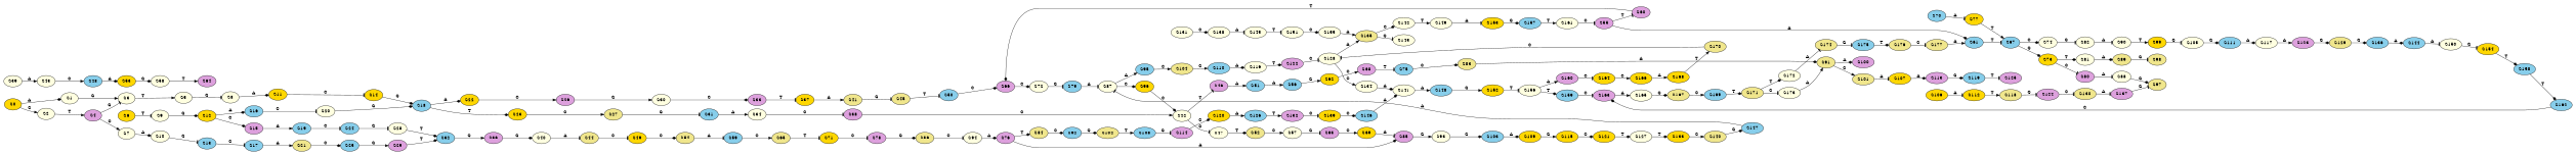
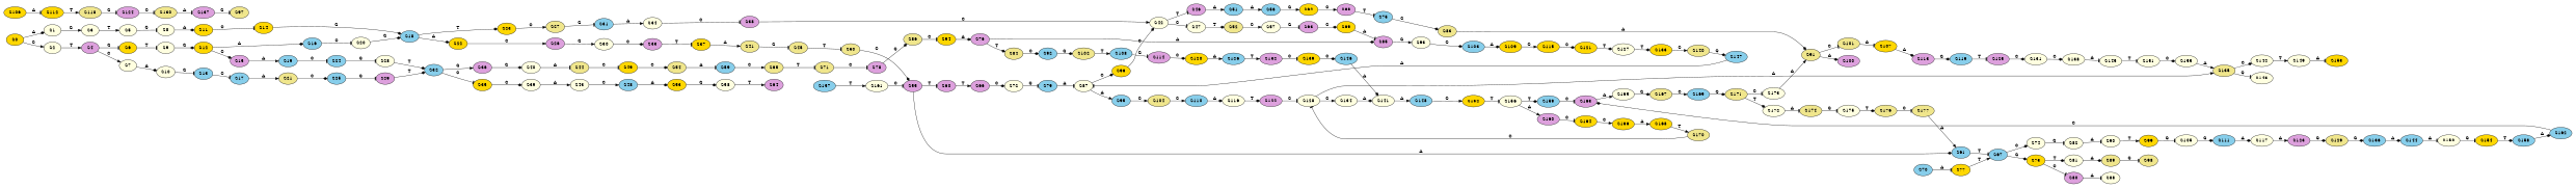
  strict digraph {
    rankdir=LR
    node [fillcolor=lightyellow style=filled]
    edge [arrowhead=diamond]
    S0 [fillcolor=gold]
    S1
    S2
    S3
    S4 [fillcolor=plum]
    S5
    S6 [fillcolor=gold]
    S7
    S8
    S9
    S10
    S11 [fillcolor=gold]
    S12 [fillcolor=gold]
    S13 [fillcolor=skyblue]
    S14 [fillcolor=gold]
    S15 [fillcolor=plum]
    S16 [fillcolor=skyblue]
    S17 [fillcolor=skyblue]
    S18 [fillcolor=skyblue]
    S19 [fillcolor=skyblue]
    S20
    S21 [fillcolor=khaki]
    S22 [fillcolor=gold]
    S23 [fillcolor=gold]
    S24 [fillcolor=skyblue]
    S25 [fillcolor=skyblue]
    S26 [fillcolor=plum]
    S27 [fillcolor=khaki]
    S28
    S29 [fillcolor=plum]
    S30
    S31 [fillcolor=skyblue]
    S32 [fillcolor=skyblue]
    S33 [fillcolor=plum]
    S34
+   S35 [fillcolor=gold]
    S36 [fillcolor=plum]
    S37 [fillcolor=gold]
    S38 [fillcolor=plum]
    S39
    S40
    S41 [fillcolor=khaki]
    S42
    S43
    S44 [fillcolor=khaki]
    S45 [fillcolor=khaki]
    S46 [fillcolor=plum]
    S47
    S48 [fillcolor=skyblue]
    S49 [fillcolor=gold]
-   S50 [fillcolor=skyblue]
+   S50 [fillcolor=khaki]
    S51 [fillcolor=skyblue]
    S52 [fillcolor=khaki]
    S53 [fillcolor=gold]
    S54 [fillcolor=khaki]
    S55 [fillcolor=plum]
    S56 [fillcolor=skyblue]
    S57
    S58
    S59 [fillcolor=skyblue]
    S60 [fillcolor=plum]
    S61 [fillcolor=skyblue]
    S62 [fillcolor=gold]
    S63 [fillcolor=plum]
    S64 [fillcolor=plum]
    S65 [fillcolor=khaki]
    S66 [fillcolor=plum]
    S67 [fillcolor=skyblue]
    S68 [fillcolor=plum]
    S69 [fillcolor=gold]
-   S71 [fillcolor=gold]
+   S71 [fillcolor=khaki]
    S72
    S73 [fillcolor=gold]
    S74
    S75 [fillcolor=skyblue]
    S85 [fillcolor=plum]
    S70 [fillcolor=skyblue]
    S77 [fillcolor=gold]
    S78 [fillcolor=plum]
    S79 [fillcolor=skyblue]
    S80 [fillcolor=plum]
    S81
    S82
    S83 [fillcolor=khaki]
    S76 [fillcolor=plum]
    S84 [fillcolor=khaki]
    S86 [fillcolor=khaki]
    S87
    S88
    S89 [fillcolor=khaki]
    S90
    S91 [fillcolor=khaki]
    S92 [fillcolor=skyblue]
    S93
-   S94
+   S94 [fillcolor=gold]
    S95 [fillcolor=skyblue]
    S96 [fillcolor=gold]
    S97 [fillcolor=khaki]
    S98 [fillcolor=khaki]
    S99 [fillcolor=gold]
    S100 [fillcolor=plum]
    S101 [fillcolor=khaki]
    S102 [fillcolor=khaki]
    S103 [fillcolor=skyblue]
    S104 [fillcolor=khaki]
    S105
    S107 [fillcolor=gold]
    S108 [fillcolor=skyblue]
    S109 [fillcolor=gold]
    S110 [fillcolor=skyblue]
    S111 [fillcolor=skyblue]
    S106 [fillcolor=gold]
    S112 [fillcolor=gold]
    S113 [fillcolor=plum]
    S114 [fillcolor=plum]
    S115 [fillcolor=gold]
    S116
    S117
    S118 [fillcolor=khaki]
    S119 [fillcolor=skyblue]
    S120 [fillcolor=gold]
    S121 [fillcolor=gold]
    S122 [fillcolor=plum]
    S123 [fillcolor=plum]
    S124 [fillcolor=plum]
    S125 [fillcolor=plum]
    S126 [fillcolor=skyblue]
    S127
    S128
    S129 [fillcolor=khaki]
    S130 [fillcolor=khaki]
    S131
    S132 [fillcolor=plum]
    S133 [fillcolor=gold]
    S134
    S135 [fillcolor=khaki]
    S136 [fillcolor=skyblue]
    S137 [fillcolor=plum]
    S138
    S139 [fillcolor=gold]
    S140 [fillcolor=khaki]
    S141
    S142
    S143
    S144 [fillcolor=skyblue]
    S145
    S146 [fillcolor=skyblue]
    S147 [fillcolor=skyblue]
    S148 [fillcolor=skyblue]
    S149
    S150
    S151
    S152 [fillcolor=gold]
    S153 [fillcolor=gold]
    S154 [fillcolor=gold]
    S155
    S156
    S157 [fillcolor=skyblue]
    S158 [fillcolor=skyblue]
    S159 [fillcolor=skyblue]
    S160 [fillcolor=plum]
    S161
    S162 [fillcolor=skyblue]
    S163 [fillcolor=plum]
    S164 [fillcolor=gold]
    S165
    S166 [fillcolor=gold]
    S167 [fillcolor=khaki]
    S168 [fillcolor=gold]
    S169 [fillcolor=skyblue]
    S170 [fillcolor=khaki]
    S171 [fillcolor=khaki]
    S172
    S173
    S174 [fillcolor=khaki]
-   S175 [fillcolor=skyblue]
+   S175
    S176 [fillcolor=khaki]
    S177 [fillcolor=khaki]
    S0 -> S1 [label=A]
    S0 -> S2 [arrowhead=normal label=C]
    S1 -> S3 [arrowhead=normal label=G]
    S2 -> S4 [arrowhead=normal label=T]
    S3 -> S5 [arrowhead=normal label=T]
-   S4 -> S3 [arrowhead=tee label=G]
+   S4 -> S6 [arrowhead=tee label=G]
    S4 -> S7 [arrowhead=normal label=C]
    S5 -> S8 [arrowhead=tee label=G]
    S6 -> S9 [arrowhead=tee label=T]
    S7 -> S10 [label=A]
    S8 -> S11 [label=A]
    S9 -> S12 [label=G]
    S10 -> S13 [arrowhead=tee label=G]
    S11 -> S14 [arrowhead=tee label=C]
    S12 -> S15 [label=C]
    S12 -> S16 [label=A]
    S13 -> S17 [arrowhead=tee label=C]
    S14 -> S18 [label=G]
    S15 -> S19 [arrowhead=normal label=A]
    S16 -> S20 [arrowhead=tee label=C]
    S17 -> S21 [arrowhead=normal label=A]
    S18 -> S22 [label=A]
    S18 -> S23 [label=T]
    S19 -> S24 [arrowhead=tee label=C]
    S20 -> S18 [label=G]
    S21 -> S25 [label=C]
    S22 -> S26 [arrowhead=normal label=C]
    S23 -> S27 [arrowhead=normal label=C]
    S24 -> S28 [arrowhead=tee label=G]
-   S25 -> S29 [arrowhead=normal label=G]
+   S25 -> S29 [arrowhead=tee label=G]
    S26 -> S30 [arrowhead=normal label=G]
    S27 -> S31 [arrowhead=tee label=G]
    S28 -> S32 [label=T]
    S29 -> S32 [label=T]
    S30 -> S33 [label=C]
    S31 -> S34 [arrowhead=normal label=A]
+   S32 -> S35 [arrowhead=tee label=C]
    S32 -> S36 [arrowhead=normal label=G]
    S33 -> S37 [arrowhead=tee label=T]
    S34 -> S38 [arrowhead=tee label=C]
+   S35 -> S39 [label=C]
    S36 -> S40 [label=G]
    S37 -> S41 [arrowhead=normal label=A]
    S38 -> S42 [arrowhead=normal label=C]
    S39 -> S43 [arrowhead=normal label=A]
    S40 -> S44 [arrowhead=tee label=A]
    S41 -> S45 [arrowhead=tee label=G]
    S42 -> S46 [arrowhead=tee label=T]
    S42 -> S47 [arrowhead=tee label=C]
    S43 -> S48 [arrowhead=normal label=C]
    S44 -> S49 [arrowhead=tee label=C]
    S45 -> S50 [arrowhead=tee label=T]
    S46 -> S51 [arrowhead=normal label=A]
    S47 -> S52 [label=T]
    S48 -> S53 [label=A]
    S49 -> S54 [label=C]
-   S50 -> S66 [label=C]
+   S50 -> S55 [label=C]
    S51 -> S56 [arrowhead=normal label=A]
    S52 -> S57 [arrowhead=normal label=C]
    S53 -> S58 [label=G]
    S54 -> S59 [arrowhead=tee label=A]
    S55 -> S60 [arrowhead=tee label=T]
    S55 -> S61 [label=A]
    S56 -> S62 [arrowhead=normal label=G]
    S57 -> S63 [arrowhead=tee label=G]
    S58 -> S64 [arrowhead=normal label=T]
    S59 -> S65 [arrowhead=normal label=C]
-   S60 -> S66 [label=T]
+   S60 -> S66 [arrowhead=normal label=T]
    S61 -> S67 [arrowhead=tee label=T]
    S62 -> S68 [arrowhead=normal label=C]
-   S63 -> S69 [arrowhead=normal label=C]
+   S63 -> S69 [label=C]
    S65 -> S71 [arrowhead=tee label=T]
    S66 -> S72 [label=C]
    S67 -> S73 [label=G]
    S67 -> S74 [label=C]
    S68 -> S75 [arrowhead=tee label=T]
    S69 -> S85 [arrowhead=tee label=A]
    S71 -> S78 [arrowhead=tee label=C]
    S72 -> S79 [arrowhead=tee label=G]
    S73 -> S80 [arrowhead=tee label=C]
    S73 -> S81 [label=T]
    S74 -> S82 [arrowhead=tee label=G]
    S75 -> S83 [label=C]
    S85 -> S93 [arrowhead=normal label=G]
    S70 -> S77 [arrowhead=tee label=A]
    S77 -> S67 [arrowhead=normal label=T]
    S78 -> S86 [label=G]
    S79 -> S87 [arrowhead=tee label=A]
    S80 -> S88 [arrowhead=tee label=A]
    S81 -> S89 [label=A]
    S82 -> S90 [arrowhead=tee label=A]
    S83 -> S91 [label=A]
    S76 -> S85 [label=A]
    S76 -> S84 [label=T]
    S84 -> S92 [label=C]
    S86 -> S94 [arrowhead=tee label=C]
    S87 -> S95 [arrowhead=normal label=A]
    S87 -> S96 [label=C]
-   S88 -> S97 [label=G]
    S89 -> S98 [arrowhead=tee label=G]
    S90 -> S99 [arrowhead=normal label=T]
    S91 -> S100 [label=A]
-   S91 -> S101 [arrowhead=normal label=C]
+   S91 -> S101 [arrowhead=tee label=C]
    S92 -> S102 [label=G]
    S93 -> S103 [label=G]
    S94 -> S76 [label=A]
    S95 -> S104 [arrowhead=normal label=C]
    S96 -> S42 [label=C]
    S99 -> S105 [arrowhead=tee label=G]
    S101 -> S107 [arrowhead=tee label=A]
    S102 -> S108 [arrowhead=normal label=T]
    S103 -> S109 [label=A]
    S104 -> S110 [arrowhead=normal label=C]
    S105 -> S111 [label=G]
    S107 -> S113 [label=A]
    S108 -> S114 [arrowhead=tee label=G]
    S109 -> S115 [arrowhead=normal label=G]
    S110 -> S116 [label=A]
    S111 -> S117 [label=A]
    S106 -> S112 [arrowhead=tee label=A]
    S112 -> S118 [arrowhead=normal label=T]
    S113 -> S119 [label=G]
    S114 -> S120 [label=C]
    S115 -> S121 [label=C]
    S116 -> S122 [label=T]
    S117 -> S123 [arrowhead=normal label=A]
    S118 -> S124 [arrowhead=tee label=G]
    S119 -> S125 [arrowhead=tee label=T]
    S120 -> S126 [arrowhead=normal label=A]
    S121 -> S127 [label=T]
    S122 -> S128 [arrowhead=tee label=C]
    S123 -> S129 [label=G]
    S124 -> S130 [arrowhead=tee label=C]
+   S125 -> S131 [label=C]
    S126 -> S132 [arrowhead=normal label=T]
    S127 -> S133 [label=T]
    S128 -> S134 [arrowhead=normal label=C]
    S128 -> S135 [arrowhead=normal label=A]
    S129 -> S136 [label=G]
    S130 -> S137 [arrowhead=tee label=A]
    S131 -> S138 [label=C]
    S132 -> S139 [arrowhead=tee label=C]
    S133 -> S140 [arrowhead=normal label=C]
    S134 -> S141 [label=A]
    S135 -> S142 [label=C]
    S135 -> S143 [arrowhead=tee label=G]
    S136 -> S144 [label=A]
    S137 -> S97 [arrowhead=tee label=G]
    S138 -> S145 [arrowhead=tee label=A]
    S139 -> S146 [label=C]
    S140 -> S147 [label=G]
    S141 -> S148 [arrowhead=normal label=A]
    S142 -> S149 [arrowhead=normal label=T]
    S144 -> S150 [arrowhead=tee label=A]
    S145 -> S151 [arrowhead=tee label=T]
    S146 -> S141 [label=A]
    S147 -> S87 [arrowhead=tee label=A]
    S148 -> S152 [arrowhead=normal label=G]
    S149 -> S153 [arrowhead=tee label=A]
    S150 -> S154 [arrowhead=tee label=G]
    S151 -> S155 [label=C]
    S152 -> S156 [arrowhead=tee label=T]
-   S153 -> S157 [label=G]
    S154 -> S158 [label=T]
    S155 -> S135 [arrowhead=normal label=A]
    S156 -> S159 [label=T]
    S156 -> S160 [arrowhead=normal label=A]
    S157 -> S161 [arrowhead=normal label=T]
-   S158 -> S162 [label=T]
+   S158 -> S162 [label=A]
    S159 -> S163 [arrowhead=tee label=C]
    S160 -> S164 [arrowhead=tee label=C]
    S161 -> S55 [arrowhead=tee label=C]
    S162 -> S163 [label=C]
    S163 -> S165 [arrowhead=normal label=A]
    S164 -> S166 [arrowhead=normal label=C]
    S165 -> S167 [label=G]
    S166 -> S168 [arrowhead=normal label=A]
    S167 -> S169 [arrowhead=normal label=C]
    S168 -> S170 [arrowhead=normal label=T]
-   S169 -> S171 [label=T]
+   S169 -> S171 [label=G]
    S170 -> S128 [arrowhead=tee label=C]
    S171 -> S172 [label=T]
    S171 -> S173 [arrowhead=tee label=C]
    S172 -> S174 [arrowhead=tee label=A]
    S173 -> S91 [arrowhead=normal label=A]
    S174 -> S175 [arrowhead=tee label=G]
    S175 -> S176 [label=T]
    S176 -> S177 [arrowhead=tee label=C]
    S177 -> S61 [arrowhead=normal label=A]
  }
